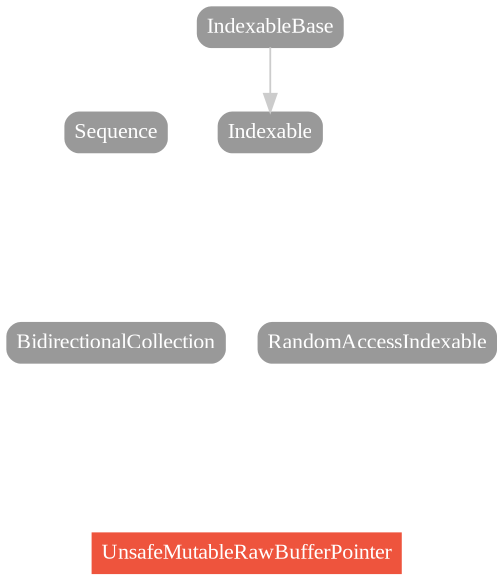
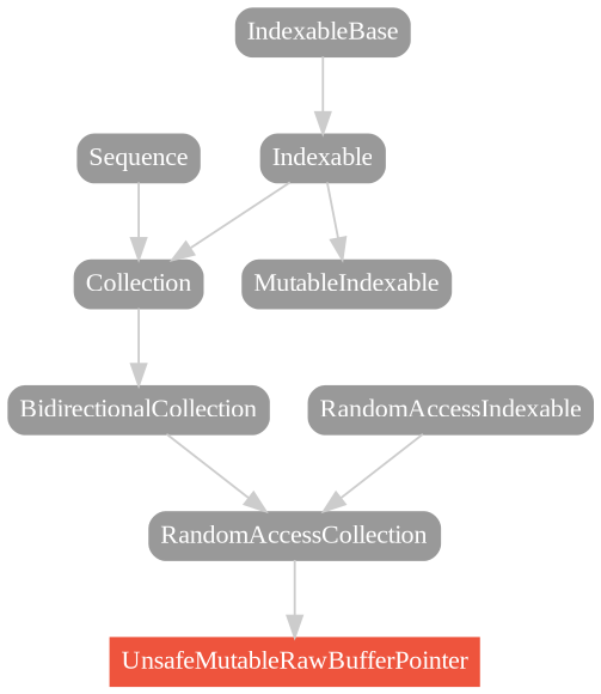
  strict digraph {
    fontname="Liberation Serif"
    node [color="#999999" fillcolor="#999999" fontcolor=white fontname="Liberation Serif" fontsize=12 margin="0.07,0.05" shape=box style="filled,rounded"]
    edge [color="#cccccc" fontname="Liberation Serif"]
    UnsafeMutableRawBufferPointer [color="#ee543d" fillcolor="#ee543d" height=0.3 style=filled]
    BidirectionalCollection [height=0.3]
+   RandomAccessCollection [height=0.3]
    RandomAccessIndexable [height=0.3]
+   Collection [height=0.3]
    Indexable [height=0.3]
+   MutableIndexable [height=0.3]
    IndexableBase [height=0.3]
    Sequence [height=0.3]
    subgraph sub_1 {
      rank=max
      UnsafeMutableRawBufferPointer
    }
+   BidirectionalCollection -> RandomAccessCollection
+   RandomAccessCollection -> UnsafeMutableRawBufferPointer
+   RandomAccessIndexable -> RandomAccessCollection
+   Collection -> BidirectionalCollection
+   Indexable -> Collection
+   Indexable -> MutableIndexable
    IndexableBase -> Indexable
+   Sequence -> Collection
  }
